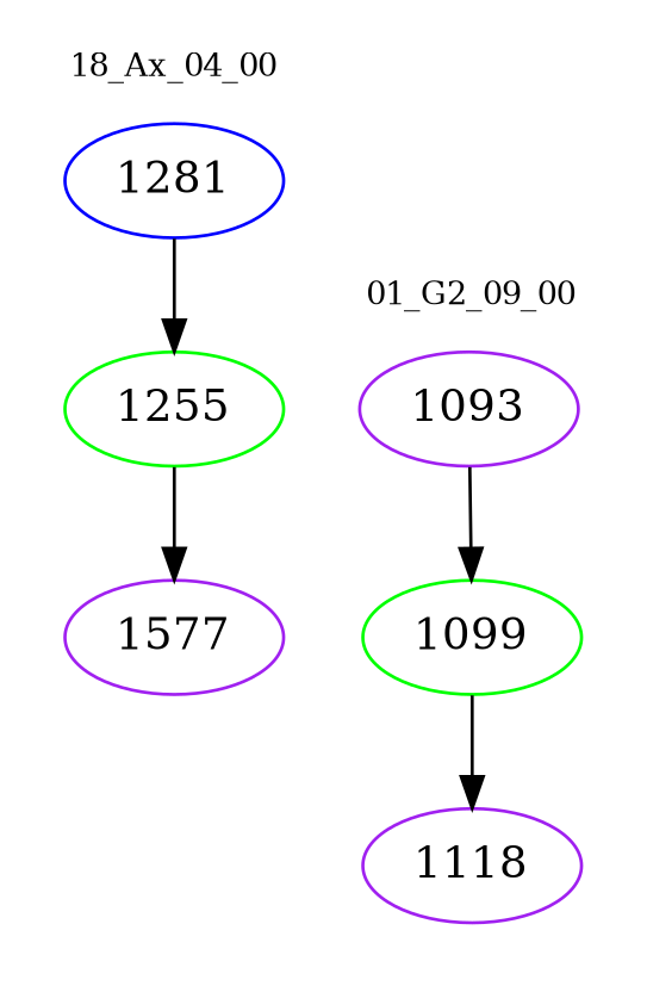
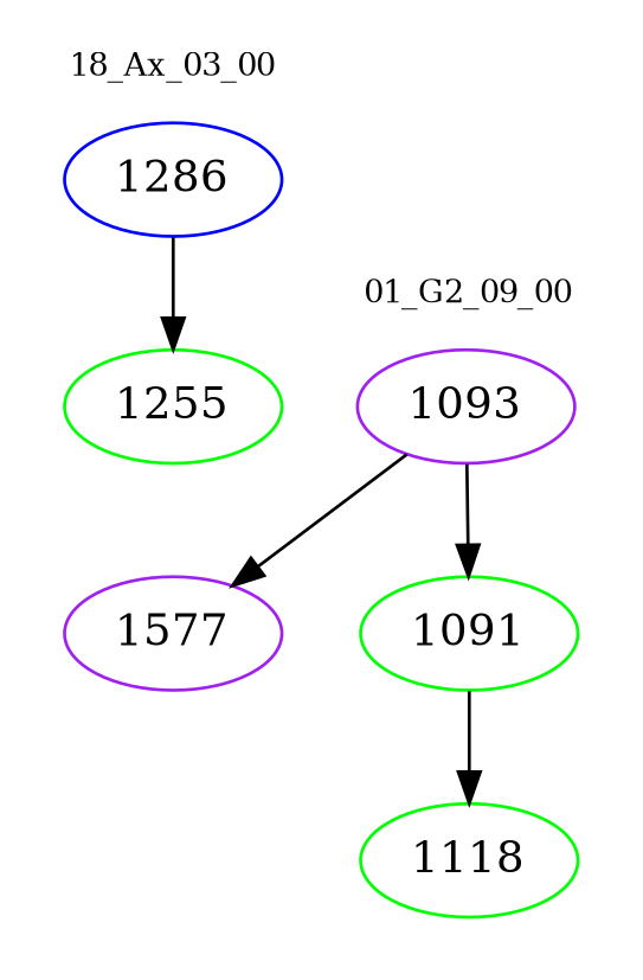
  digraph {
    node [color=purple]
    edge [color=black]
-   n1 [color=blue label=1281]
+   n1 [color=blue label=1286]
    n2 [color=green label=1255]
    n3 [label=1577]
    n4 [label=1093]
-   n5 [color=green label=1099]
-   n6 [label=1118]
+   n5 [color=green label=1091]
+   n6 [color=green label=1118]
    subgraph cluster_1 {
      color=white
      fontsize=10
-     label="18_Ax_04_00"
+     label="18_Ax_03_00"
      n1
      n2
      n3
    }
    subgraph cluster_2 {
      color=white
      fontsize=10
      label="01_G2_09_00"
      n4
      n5
      n6
    }
    n1 -> n2
-   n2 -> n3
+   n4 -> n3
    n4 -> n5
    n5 -> n6
  }
